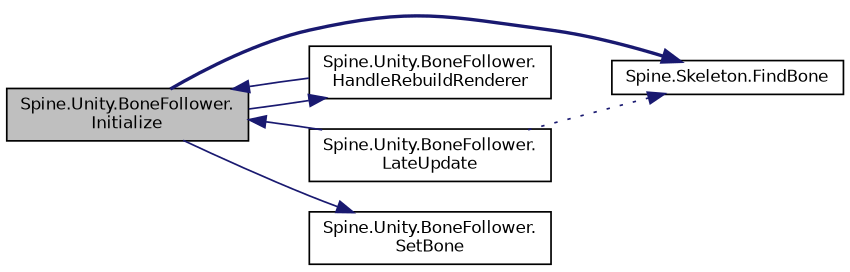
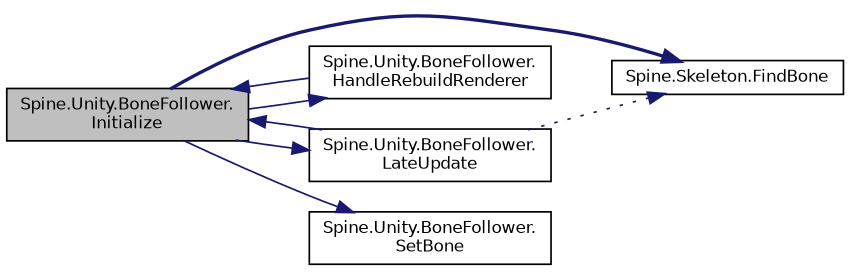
  digraph {
    fontname="DejaVu Sans"
    rankdir=LR
    node [color=black fillcolor=white fontname="DejaVu Sans" fontsize=10 shape=record style=filled]
    edge [color=midnightblue fontname="DejaVu Sans" fontsize=10 labelfontname=Helvetica labelfontsize=10 style=solid]
    n1 [fillcolor=grey75 fontcolor=black height=0.2 label="Spine.Unity.BoneFollower.\lInitialize" width=0.4]
    n2 [height=0.2 label="Spine.Skeleton.FindBone" width=0.4]
    n3 [height=0.2 label="Spine.Unity.BoneFollower.\lHandleRebuildRenderer" width=0.4]
    n4 [height=0.2 label="Spine.Unity.BoneFollower.\lLateUpdate" width=0.4]
    n5 [height=0.2 label="Spine.Unity.BoneFollower.\lSetBone" width=0.4]
    n1 -> n2 [style=bold]
    n1 -> n3
+   n1 -> n4
    n1 -> n5
    n3 -> n1
    n4 -> n1
    n4 -> n2 [style=dotted]
  }
